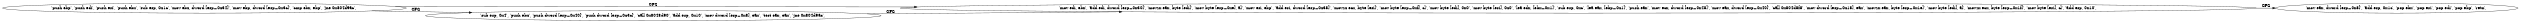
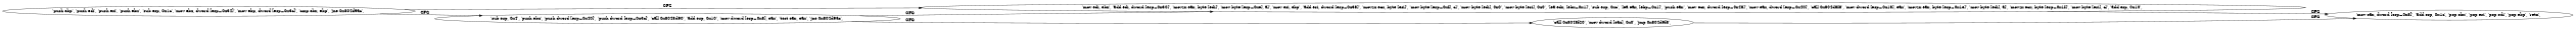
  digraph {
    rankdir=LR
    n1 [label="'push ebp', 'push edi', 'push esi', 'push ebx', 'sub esp, 0x1c', 'mov ebx, dword [esp+0x34]', 'mov ebp, dword [esp+0x3c]', 'cmp ebx, ebp', 'jne 0x804d9ac', "]
    n2 [label="'mov edi, ebx', 'add edi, dword [esp+0x30]', 'movzx eax, byte [edi]', 'mov byte [esp+0xe], al', 'mov esi, ebp', 'add esi, dword [esp+0x38]', 'movzx ecx, byte [esi]', 'mov byte [esp+0xf], cl', 'mov byte [edi], 0x0', 'mov byte [esi], 0x0', 'lea edx, [ebx+0x1]', 'sub esp, 0xc', 'lea eax, [ebp+0x1]', 'push eax', 'mov ecx, dword [esp+0x48]', 'mov eax, dword [esp+0x40]', 'call 0x804d8f8', 'mov dword [esp+0x18], eax', 'movzx eax, byte [esp+0x1e]', 'mov byte [edi], al', 'movzx ecx, byte [esp+0x1f]', 'mov byte [esi], cl', 'add esp, 0x10', "]
    n3 [label="'sub esp, 0x4', 'push ebx', 'push dword [esp+0x40]', 'push dword [esp+0x3c]', 'call 0x8048d90', 'add esp, 0x10', 'mov dword [esp+0x8], eax', 'test eax, eax', 'jne 0x804d9ac', "]
    n4 [label="'mov eax, dword [esp+0x8]', 'add esp, 0x1c', 'pop ebx', 'pop esi', 'pop edi', 'pop ebp', 'retn', "]
+   n5 [label="'call 0x8048f20', 'mov dword [eax], 0x0', 'jmp 0x804d9f8', "]
    n1 -> n2 [label=CFG]
    n1 -> n3 [label=CFG]
    n2 -> n4 [label=CFG]
    n3 -> n2 [label=CFG]
+   n3 -> n5 [label=CFG]
+   n5 -> n4 [label=CFG]
  }
